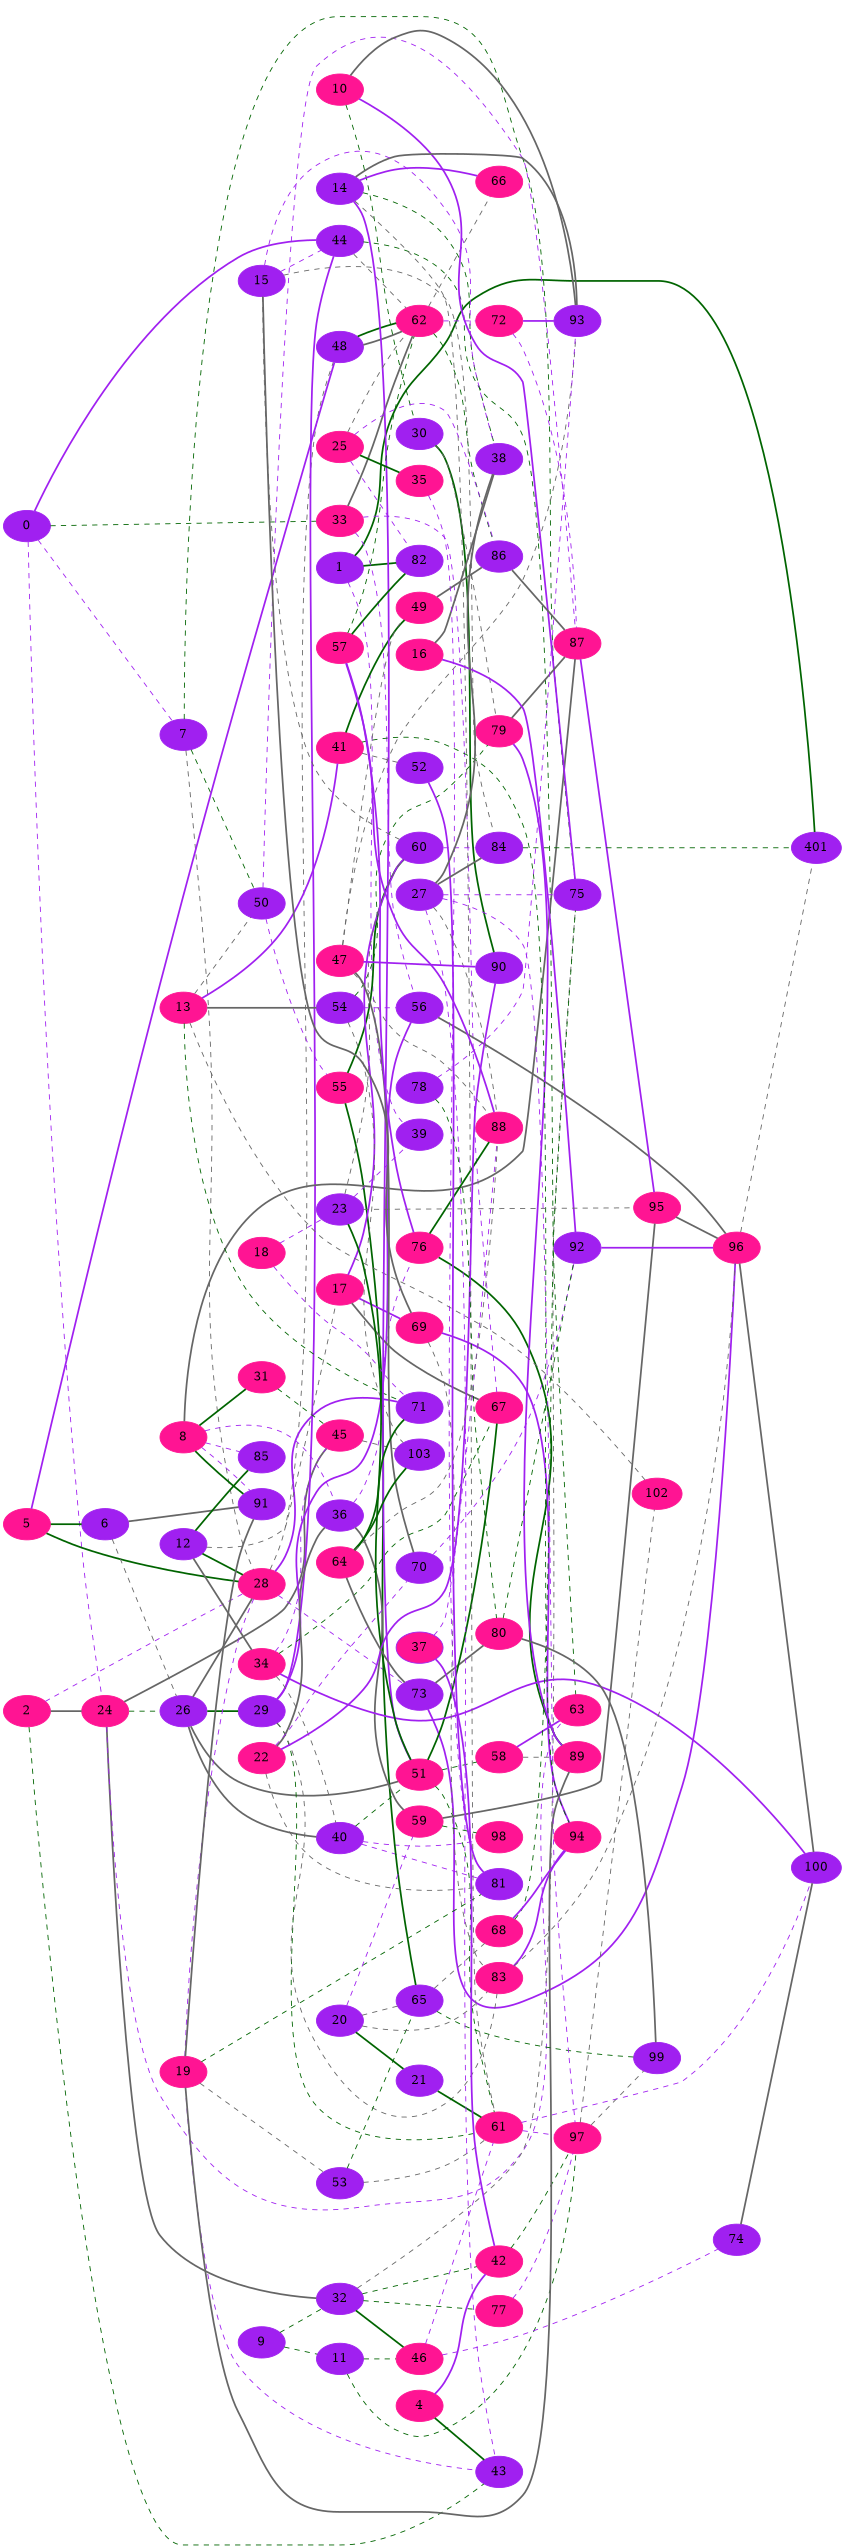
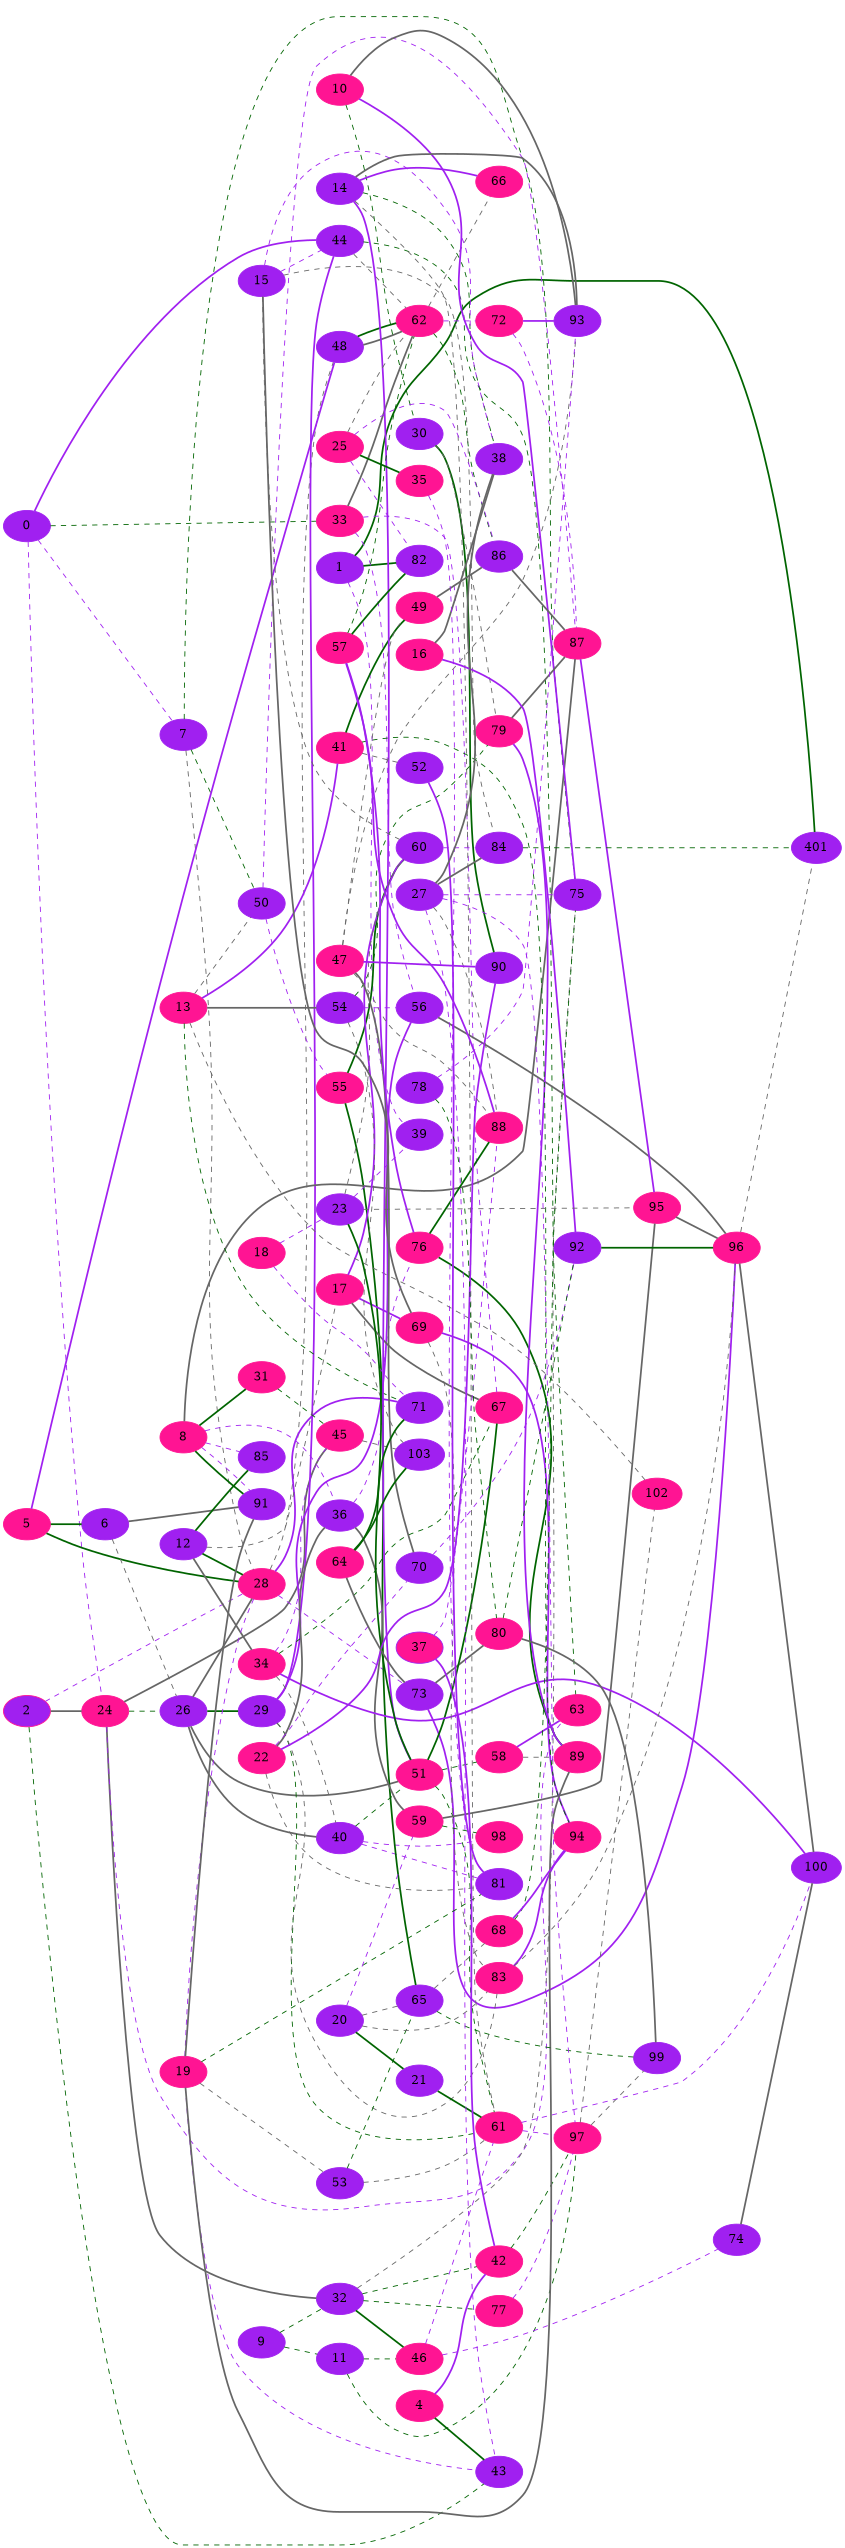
  graph {
    rankdir=LR
    node [color=deeppink style=filled]
    edge [color=gray40 style=dashed]
    1 [color=purple]
    39 [color=purple]
    82 [color=purple]
    n4 [color=purple label=401]
-   2
+   2 [fillcolor=purple]
    24
    28
    43 [color=purple]
    26 [color=purple]
    32 [color=purple]
    45
    63
    48 [color=purple]
    71 [color=purple]
    73 [color=purple]
    n16 [color=purple label=0]
    7 [color=purple]
    33
    44 [color=purple]
    50 [color=purple]
    75 [color=purple]
    67
    62
    56 [color=purple]
    4
    42
    97
    5
    6 [color=purple]
    91 [color=purple]
    51
    29 [color=purple]
    40 [color=purple]
    87
    55
    8
    31
    36 [color=purple]
    85 [color=purple]
    59
    76
    95
    9 [color=purple]
    11 [color=purple]
    46
    77
    10
    30 [color=purple]
    93 [color=purple]
    90 [color=purple]
    79
    61
    74 [color=purple]
    102
    99 [color=purple]
    12 [color=purple]
    17
    34
    60 [color=purple]
    69
    100 [color=purple]
    13
    41
    54 [color=purple]
    49
    52 [color=purple]
    94
    103 [color=purple]
    14 [color=purple]
    38 [color=purple]
    66
    58
    15 [color=purple]
    84 [color=purple]
    83
    16
    92 [color=purple]
    96
    18
    23 [color=purple]
    19
    53 [color=purple]
    81 [color=purple]
    89
    65 [color=purple]
    20 [color=purple]
    21 [color=purple]
    98
    68
    22
    70 [color=purple]
    25
    35
    86 [color=purple]
    72
    27 [color=purple]
    88
    80
    37 [color=purple fillcolor=deeppink]
    47
    57
    64
    78 [color=purple]
    1 -- 39 [color=purple]
    1 -- 82 [color=darkgreen style=bold]
    1 -- n4 [color=darkgreen style=bold]
    2 -- 24 [style=bold]
    2 -- 28 [color=purple]
    2 -- 43 [color=darkgreen]
    24 -- 26 [color=darkgreen]
    24 -- 32 [style=bold]
    24 -- 45 [style=bold]
    24 -- 63 [color=purple]
    28 -- 48
    28 -- 71 [color=purple style=bold]
    28 -- 73 [color=purple]
    26 -- 28 [style=bold]
    26 -- 51 [style=bold]
    26 -- 29 [color=darkgreen style=bold]
    26 -- 40 [style=bold]
    32 -- 75
    32 -- 42 [color=darkgreen]
    32 -- 46 [color=darkgreen style=bold]
    32 -- 77 [color=darkgreen]
    45 -- 103
    48 -- 62 [style=bold]
    48 -- 62 [color=darkgreen style=bold]
    73 -- 96 [color=purple style=bold]
    73 -- 80 [style=bold]
    n16 -- 24 [color=purple]
    n16 -- 7 [color=purple]
    n16 -- 33 [color=darkgreen]
    n16 -- 44 [color=purple style=bold]
    7 -- 28
    7 -- 50 [color=darkgreen]
    7 -- 75 [color=darkgreen]
    33 -- 67 [color=purple]
    33 -- 62 [style=bold]
    33 -- 56 [color=purple]
    44 -- 63 [color=darkgreen]
    44 -- 62
    50 -- 87 [color=purple]
    50 -- 55 [color=purple]
    62 -- 66
    62 -- 86 [color=darkgreen]
    62 -- 72 [color=purple]
    56 -- 96 [style=bold]
    4 -- 43 [color=darkgreen style=bold]
    4 -- 42 [color=purple style=bold]
    42 -- 97 [color=darkgreen]
    97 -- 102
    97 -- 99
    5 -- 28 [color=darkgreen style=bold]
    5 -- 48 [color=purple style=bold]
    5 -- 6 [color=darkgreen style=bold]
    6 -- 26
    6 -- 91 [style=bold]
    51 -- 67 [color=darkgreen style=bold]
    51 -- 61 [color=darkgreen]
    51 -- 58 [color=darkgreen]
    29 -- 44 [color=purple style=bold]
    29 -- 56 [color=purple style=bold]
    29 -- 61 [color=darkgreen]
    29 -- 83
    40 -- 51 [color=darkgreen]
    40 -- 81 [color=purple]
    40 -- 98 [color=purple]
    87 -- 95 [color=purple style=bold]
    55 -- 60 [color=darkgreen style=bold]
    55 -- 65 [color=darkgreen style=bold]
    8 -- 91 [color=darkgreen style=bold]
    8 -- 91 [color=purple]
    8 -- 87 [style=bold]
    8 -- 31 [color=darkgreen style=bold]
    8 -- 36 [color=purple]
    8 -- 85 [color=purple]
    31 -- 45 [color=darkgreen]
    36 -- 59 [style=bold]
    36 -- 76 [color=purple]
    59 -- 95 [style=bold]
    59 -- 98 [color=darkgreen]
    76 -- 89 [color=darkgreen style=bold]
    76 -- 88 [color=darkgreen style=bold]
    95 -- 96 [style=bold]
    9 -- 32 [color=darkgreen]
    9 -- 11 [color=darkgreen]
    11 -- 97 [color=darkgreen]
    11 -- 46 [color=darkgreen]
    46 -- 61 [color=purple]
    46 -- 74 [color=purple]
    77 -- 97 [color=purple]
    10 -- 75 [color=purple style=bold]
    10 -- 30 [color=darkgreen]
    10 -- 93 [style=bold]
    30 -- 90 [color=darkgreen style=bold]
    30 -- 79
    79 -- 87 [style=bold]
    79 -- 89 [color=purple style=bold]
    61 -- 97 [color=purple]
    61 -- 100 [color=purple]
    74 -- 100 [style=bold]
    12 -- 28 [color=darkgreen style=bold]
    12 -- 85 [color=darkgreen style=bold]
    12 -- 17
    12 -- 34 [style=bold]
    17 -- 67 [style=bold]
    17 -- 60 [color=purple style=bold]
    17 -- 69 [color=purple style=bold]
    34 -- 45 [color=purple]
    34 -- 67 [color=darkgreen]
    34 -- 40
    34 -- 100 [color=purple style=bold]
    60 -- 84 [color=purple]
    69 -- 94 [color=purple style=bold]
    69 -- 83
    13 -- 71 [color=darkgreen]
    13 -- 50
    13 -- 102
    13 -- 41 [color=purple style=bold]
    13 -- 54 [style=bold]
    41 -- 49 [color=darkgreen style=bold]
    41 -- 52
    41 -- 94 [color=darkgreen]
    54 -- 56 [color=purple]
    54 -- 79 [color=darkgreen]
    54 -- 103
    49 -- 86 [style=bold]
    52 -- 81 [color=purple style=bold]
    14 -- 51 [color=purple style=bold]
    14 -- 93 [style=bold]
    14 -- 61
    14 -- 38 [color=darkgreen]
    14 -- 66 [color=purple style=bold]
    58 -- 63 [color=purple style=bold]
    58 -- 89
    15 -- 44 [color=purple]
    15 -- 60
    15 -- 69 [style=bold]
    15 -- 38 [color=purple]
    15 -- 84
    84 -- n4 [color=darkgreen]
    83 -- 94 [color=purple style=bold]
    83 -- 96
    16 -- 38 [style=bold]
    16 -- 92 [color=purple style=bold]
-   92 -- 96 [color=purple style=bold]
+   92 -- 96 [color=darkgreen style=bold]
    96 -- n4
    96 -- 100 [style=bold]
    18 -- 71 [color=purple]
    18 -- 23 [color=purple]
    23 -- 39 [color=purple]
    23 -- 51 [color=darkgreen style=bold]
    23 -- 95
    23 -- 60
    19 -- 28 [color=purple]
    19 -- 43 [color=purple]
    19 -- 91 [style=bold]
    19 -- 53
    19 -- 81 [color=darkgreen]
    19 -- 89 [style=bold]
    53 -- 61
    53 -- 65 [color=darkgreen]
    65 -- 99 [color=darkgreen]
    65 -- 68
    20 -- 59 [color=purple]
    20 -- 83
    20 -- 65
    20 -- 21 [color=darkgreen style=bold]
    21 -- 61 [color=darkgreen style=bold]
    68 -- 75 [color=darkgreen]
    68 -- 94 [color=purple style=bold]
    22 -- 36 [style=bold]
    22 -- 90 [color=purple style=bold]
    22 -- 81
    22 -- 70 [color=purple]
    70 -- 92 [color=purple]
    25 -- 82 [color=purple]
    25 -- 62
    25 -- 35 [color=darkgreen style=bold]
    25 -- 86 [color=purple]
    35 -- 81 [color=purple]
    86 -- 87 [style=bold]
    72 -- 87 [color=purple]
    72 -- 93 [color=purple style=bold]
    27 -- 43 [color=purple]
    27 -- 75 [color=purple]
    27 -- 97 [color=purple]
    27 -- 38 [style=bold]
    27 -- 84 [style=bold]
    27 -- 88
    80 -- 99 [style=bold]
    80 -- 92 [color=darkgreen]
    37 -- 42 [color=purple style=bold]
    37 -- 88 [color=purple]
    47 -- 93
    47 -- 90 [color=purple style=bold]
    47 -- 49
    47 -- 70 [style=bold]
    47 -- 88
    57 -- 82 [color=darkgreen style=bold]
    57 -- 62 [color=darkgreen]
    57 -- 76 [color=purple style=bold]
    57 -- 88 [color=purple style=bold]
    64 -- 71 [color=darkgreen style=bold]
    64 -- 73 [style=bold]
    64 -- 103 [color=darkgreen style=bold]
-   64 -- 88
    78 -- 93 [color=purple]
    78 -- 80 [color=darkgreen]
  }
